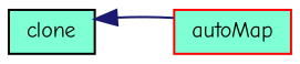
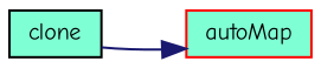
  digraph {
    rankdir=LR
    fontname="Comic Neue"
    node [fillcolor=aquamarine fontname="Comic Neue" fontsize=10 shape=record style=filled]
    n1 [color=black fontcolor=black height=0.2 label=clone width=0.4]
    n2 [color=red height=0.2 label=autoMap width=0.4]
-   n2 -> n1 [color=midnightblue fontname="Comic Neue" fontsize=10 labelfontname=Helvetica labelfontsize=10 style=solid]
+   n1 -> n2 [color=midnightblue fontname="Comic Neue" fontsize=10 labelfontname=Helvetica labelfontsize=10 style=solid]
  }
